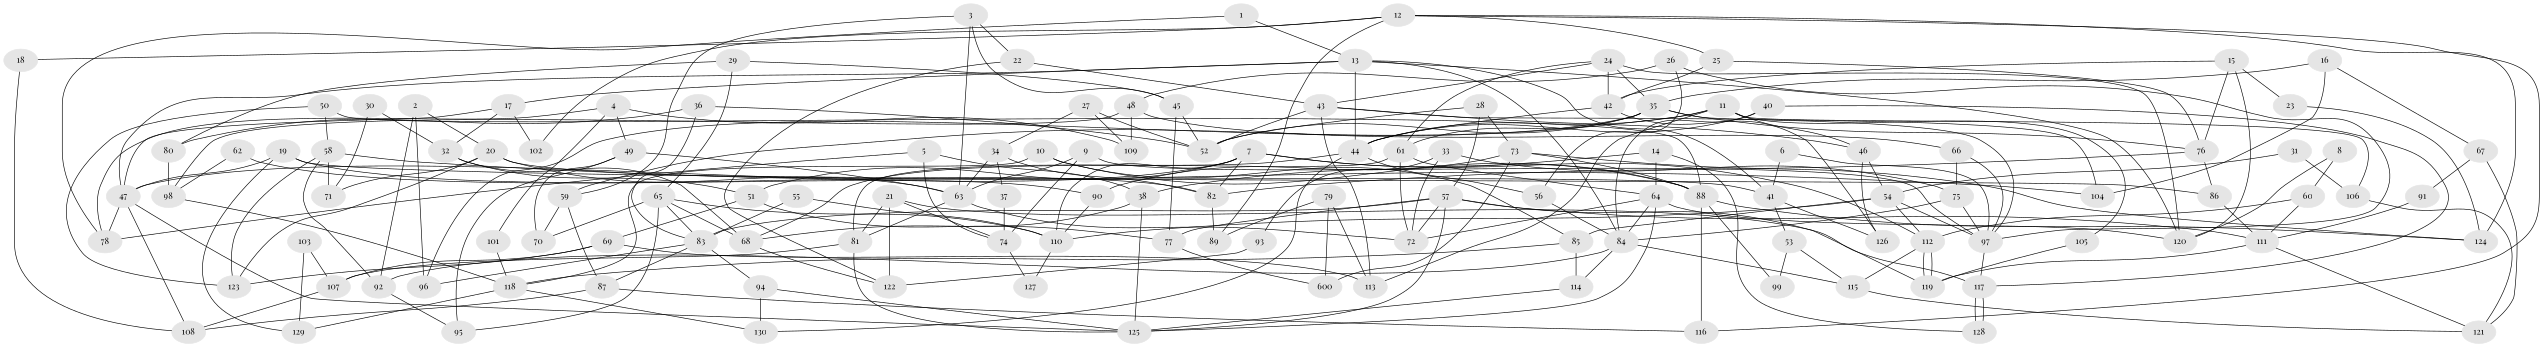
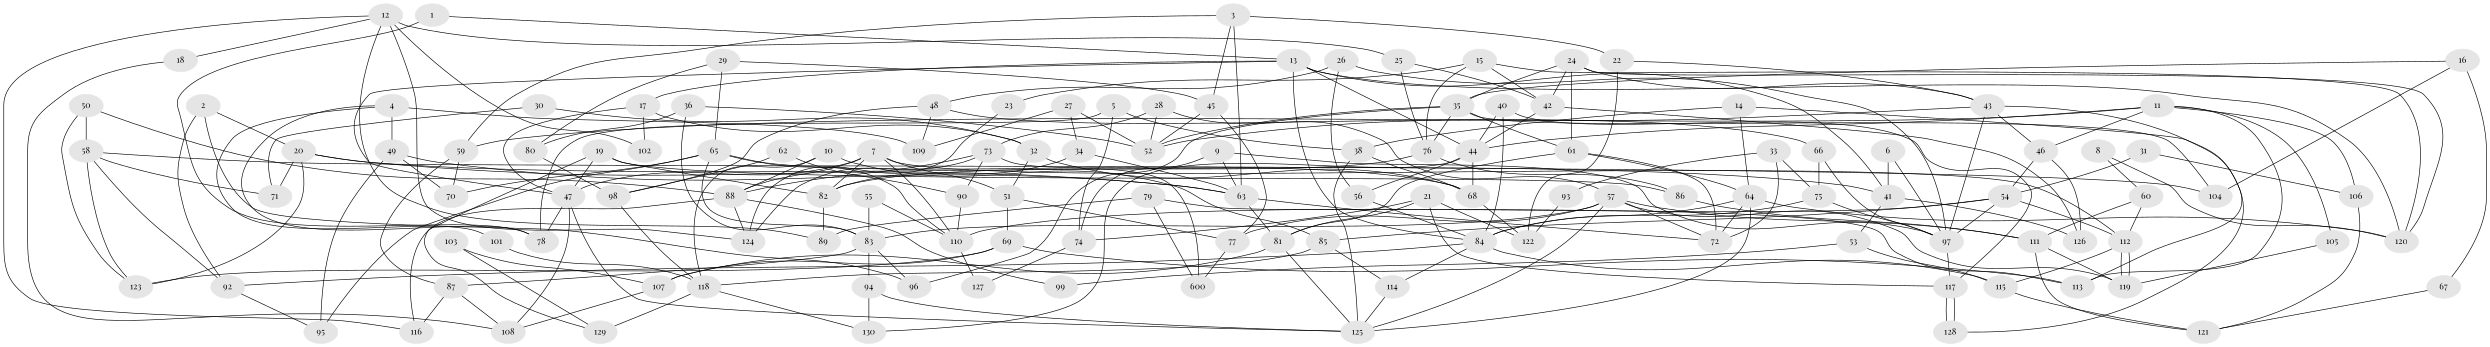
  graph {
    fontname="Playfair Display"
    node [color=gray90 fontname="Playfair Display" style=filled]
    edge [fontname="Playfair Display"]
    1
    13
    78
    41
    47
    120
    44
    17
    84
    2
    20
    92
    96
    63
    71
    123
    95
    3
    22
    45
    59
    122
    43
    52
    77
    70
    87
    81
    72
    4
    49
    101
    109
    118
    5
    38
    74
    68
    125
    127
    6
    97
    53
    126
    117
    7
    51
    82
    88
    110
    112
    108
    69
    89
    116
    124
    99
    115
    119
    8
    60
    111
    9
    10
    85
    114
    129
    130
    11
    46
    105
    106
    113
    56
    54
    121
    12
    18
    25
    102
    42
    76
    32
    14
    64
    128
    15
    23
    86
    16
    35
    67
    104
    61
-   91
    19
    21
    107
    24
    26
    48
    66
    98
    27
    34
-   37
    28
    57
    73
    83
    90
    n112 [label=600]
    29
    65
    80
    30
    31
    33
    75
    93
    36
    94
    40
    50
    58
    55
    62
    79
    103
    1 -- 13
    1 -- 78
    13 -- 41
    13 -- 47
    13 -- 120
    13 -- 44
    13 -- 17
    13 -- 84
    41 -- 53
    41 -- 126
    47 -- 78
    47 -- 125
    47 -- 108
    44 -- 68
    44 -- 130
    44 -- 56
    17 -- 47
    17 -- 102
    17 -- 32
    84 -- 92
    84 -- 115
    84 -- 114
    2 -- 20
    2 -- 92
    2 -- 96
    20 -- 41
    20 -- 63
    20 -- 71
    20 -- 123
    92 -- 95
    63 -- 81
    63 -- 72
    3 -- 63
    3 -- 22
    3 -- 45
    3 -- 59
    22 -- 122
    22 -- 43
    45 -- 52
    45 -- 77
    59 -- 70
    59 -- 87
    43 -- 52
    43 -- 97
    43 -- 46
    43 -- 113
    77 -- n112
    87 -- 108
    87 -- 116
    81 -- 125
    81 -- 107
    4 -- 78
    4 -- 49
    4 -- 101
    4 -- 109
    49 -- 63
    49 -- 95
    49 -- 70
    101 -- 118
    118 -- 129
    118 -- 130
    5 -- 78
    5 -- 38
    5 -- 74
    38 -- 68
    38 -- 125
    74 -- 127
    68 -- 122
    6 -- 41
    6 -- 97
    97 -- 117
    53 -- 99
    53 -- 115
    117 -- 128
    117 -- 128
    7 -- 47
    7 -- 51
    7 -- 82
    7 -- 88
    7 -- 110
    7 -- 112
    51 -- 77
    51 -- 69
    82 -- 89
    88 -- 116
    88 -- 124
    88 -- 99
    110 -- 127
    112 -- 115
    112 -- 119
    112 -- 119
    69 -- 123
    69 -- 113
    69 -- 107
    115 -- 121
    8 -- 120
    8 -- 60
    60 -- 112
    60 -- 111
    111 -- 119
    111 -- 121
    9 -- 63
    9 -- 74
    9 -- 97
    10 -- 118
    10 -- 88
    10 -- 85
    85 -- 118
    85 -- 114
    114 -- 125
    11 -- 44
    11 -- 59
    11 -- 46
    11 -- 105
    11 -- 106
    11 -- 113
    46 -- 126
    46 -- 54
    105 -- 119
    106 -- 121
    56 -- 84
    54 -- 97
    54 -- 110
    54 -- 112
    54 -- 85
    12 -- 89
    12 -- 116
    12 -- 124
    12 -- 18
    12 -- 25
    12 -- 102
    18 -- 108
    25 -- 42
    25 -- 76
    42 -- 44
    42 -- 126
    76 -- 82
    76 -- 86
    32 -- 68
    32 -- 51
    14 -- 38
    14 -- 64
    14 -- 128
    64 -- 120
    64 -- 84
    64 -- 72
    64 -- 125
    15 -- 120
    15 -- 42
    15 -- 76
    15 -- 23
    23 -- 124
    86 -- 111
    16 -- 35
    16 -- 67
    16 -- 104
    35 -- 96
    35 -- 52
    35 -- 76
    35 -- 104
    35 -- 61
    67 -- 121
-   67 -- 91
    61 -- 81
    61 -- 72
    61 -- 64
-   91 -- 111
    19 -- 47
    19 -- 82
    19 -- 129
    19 -- 86
    21 -- 122
    21 -- 81
    21 -- 74
    21 -- 117
    107 -- 108
    24 -- 120
    24 -- 43
    24 -- 42
    24 -- 35
    24 -- 61
    26 -- 97
    26 -- 56
    26 -- 48
    48 -- 109
    48 -- 66
    48 -- 98
    66 -- 97
    66 -- 75
    98 -- 118
    27 -- 52
    27 -- 109
    27 -- 34
    34 -- 63
    34 -- 82
-   34 -- 37
-   37 -- 74
    28 -- 52
    28 -- 57
    28 -- 73
    57 -- 77
    57 -- 72
    57 -- 125
    57 -- 119
    57 -- 111
    57 -- 83
    73 -- 88
    73 -- 124
    73 -- 90
    73 -- n112
    83 -- 96
    83 -- 87
    83 -- 94
    90 -- 110
    29 -- 45
    29 -- 65
    29 -- 80
    65 -- 95
    65 -- 70
    65 -- 68
    65 -- 110
    65 -- 83
    80 -- 98
    30 -- 71
    30 -- 32
    31 -- 106
    31 -- 54
    33 -- 72
    33 -- 75
    33 -- 93
    75 -- 84
    75 -- 97
    93 -- 122
    36 -- 52
    36 -- 83
    36 -- 80
    94 -- 125
    94 -- 130
    40 -- 44
    40 -- 84
    40 -- 117
    50 -- 123
    50 -- 88
    50 -- 58
    58 -- 92
    58 -- 71
    58 -- 123
    58 -- 104
    55 -- 110
    55 -- 83
    62 -- 98
    62 -- 90
    79 -- 89
    79 -- 113
    79 -- n112
    103 -- 129
    103 -- 107
  }
